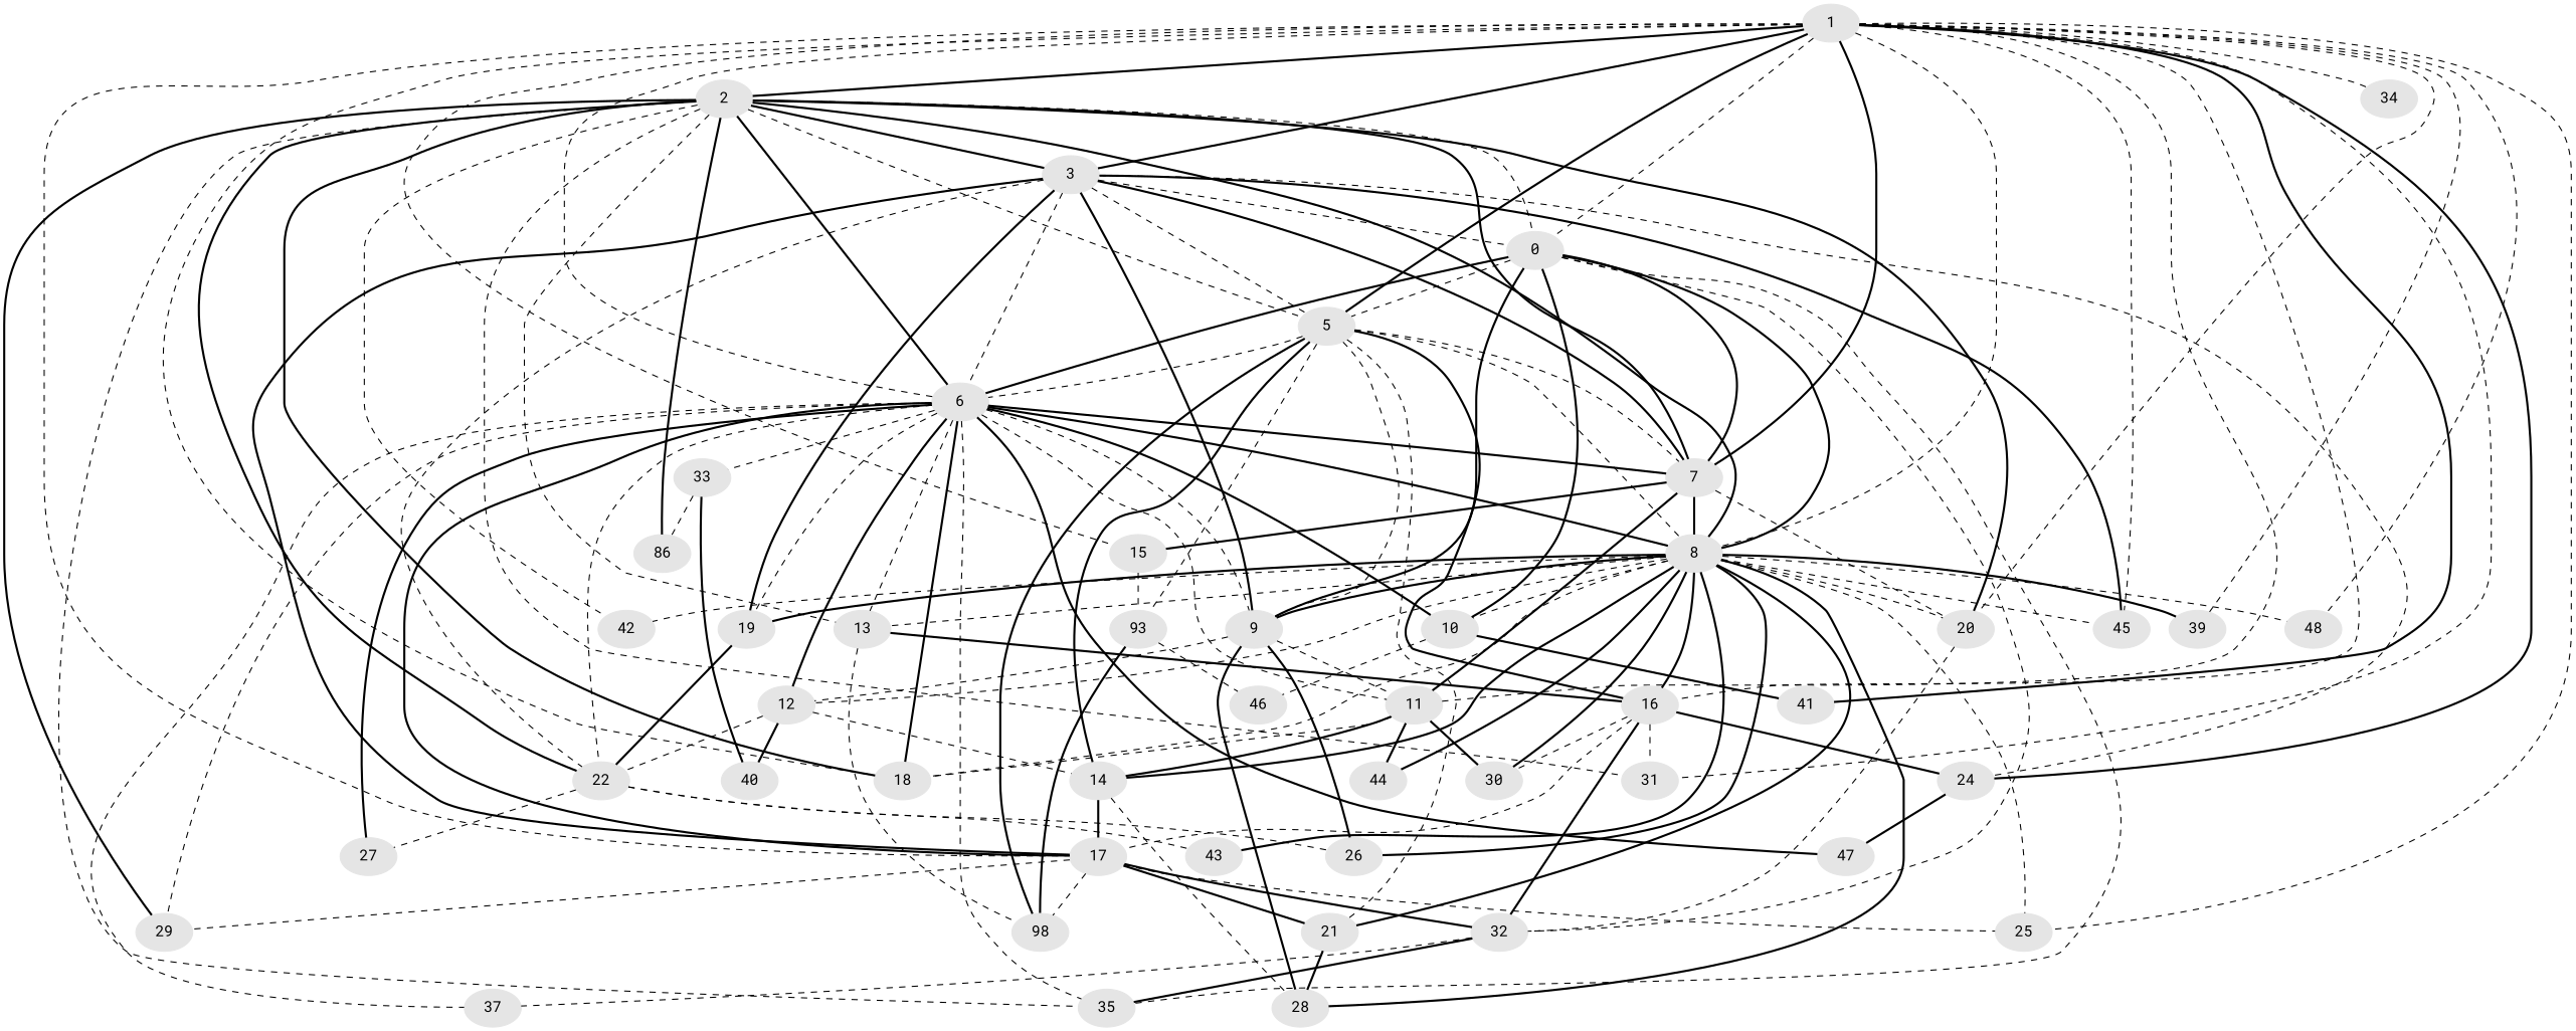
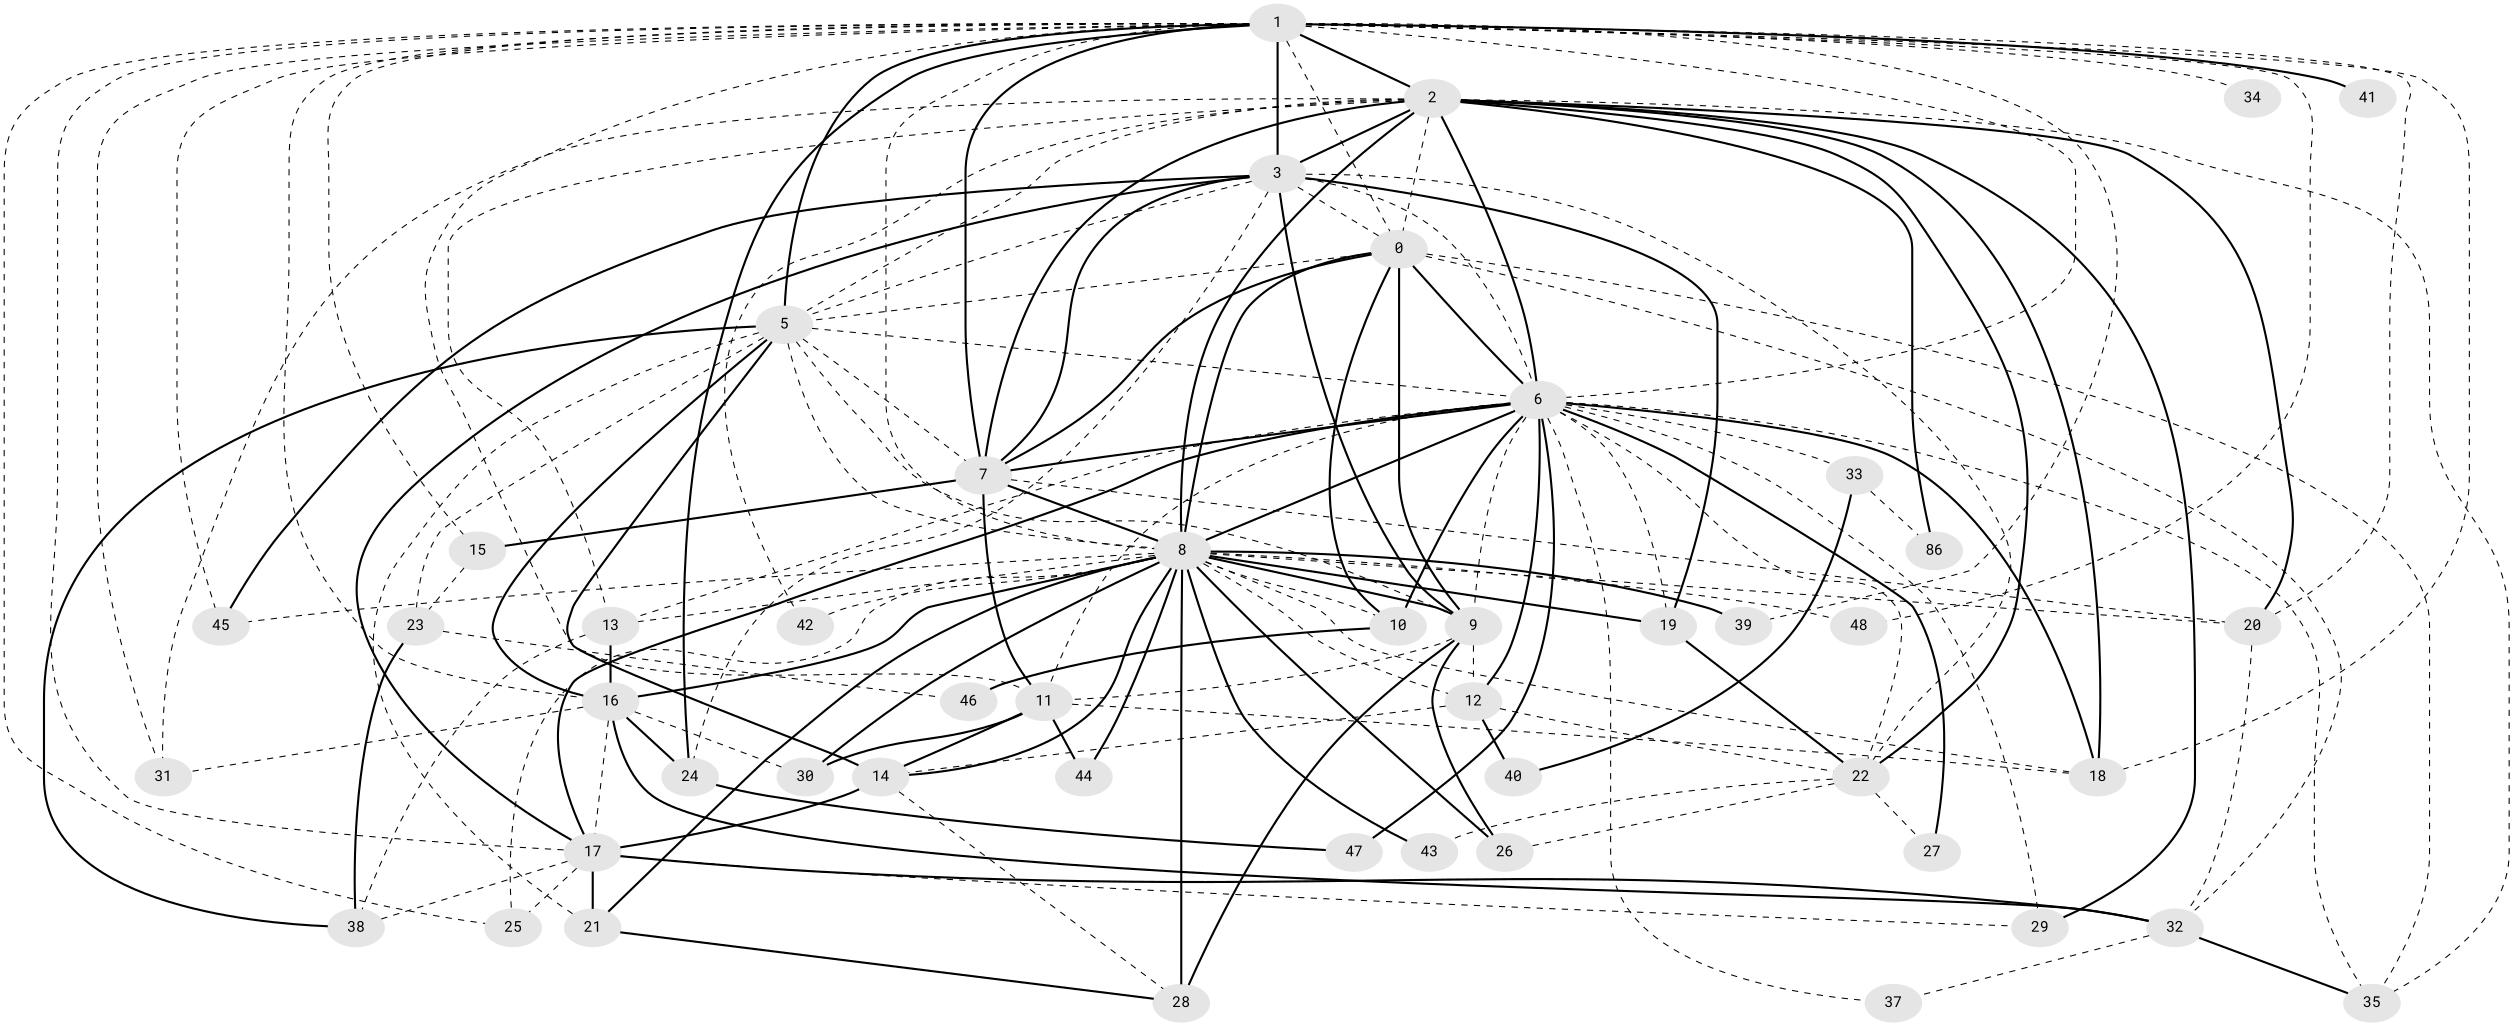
  graph {
    fontname="Roboto Mono"
    node [color=gray90 fontname="Roboto Mono" style=filled]
    edge [fontname="Roboto Mono" style=dashed weight=1.0]
    1
    2
    3
    n4 [label=0]
    5
    6
    7
    8
    11
    15
    16
    17
    18
    20
    24
    25
    31
    34
    39
    41
    45
    48
    13
    22
    29
    35
    n27 [label=86]
    42
    9
    19
    10
    32
    14
    21
-   23 [label=93]
-   38 [label=98]
+   23
+   38
    12
    27
    33
    37
    47
    26
    28
    30
    43
    44
    46
    40
    1 -- 2 [style=bold weight=2.0]
    1 -- 3 [style=bold weight=2.0]
    1 -- n4 [weight=3.0]
    1 -- 5 [style=bold weight=2.0]
    1 -- 6 [weight=4.0]
    1 -- 7 [style=bold weight=2.0]
    1 -- 8 [weight=2.0]
    1 -- 11
    1 -- 15
    1 -- 16
    1 -- 17
    1 -- 18
    1 -- 20
    1 -- 24 [style=bold weight=2.0]
    1 -- 25
    1 -- 31
    1 -- 34
    1 -- 39
    1 -- 41 [style=bold]
    1 -- 45
    1 -- 48
    2 -- 3 [style=bold]
    2 -- n4
    2 -- 5
    2 -- 6 [style=bold weight=3.0]
    2 -- 7 [style=bold]
    2 -- 8 [style=bold]
    2 -- 18 [style=bold]
    2 -- 20 [style=bold]
    2 -- 31
    2 -- 13
    2 -- 22 [style=bold]
    2 -- 29 [style=bold]
    2 -- 35
    2 -- n27 [style=bold]
    2 -- 42
    3 -- n4
    3 -- 5 [weight=2.0]
    3 -- 6 [weight=3.0]
    3 -- 7 [style=bold]
    3 -- 17 [style=bold]
    3 -- 24
    3 -- 45 [style=bold]
    3 -- 22
    3 -- 9 [style=bold]
    3 -- 19 [style=bold weight=3.0]
    n4 -- 5
    n4 -- 6 [style=bold weight=2.0]
    n4 -- 7 [style=bold]
    n4 -- 8 [style=bold]
    n4 -- 35
    n4 -- 9 [style=bold weight=15.0]
    n4 -- 10 [style=bold]
    n4 -- 32
    5 -- 6 [weight=2.0]
    5 -- 7
    5 -- 8
    5 -- 16 [style=bold]
    5 -- 9 [weight=2.0]
    5 -- 14 [style=bold weight=5.0]
    5 -- 21
    5 -- 23 [weight=2.0]
    5 -- 38 [style=bold]
    6 -- 7 [style=bold weight=2.0]
    6 -- 8 [style=bold weight=3.0]
    6 -- 11
    6 -- 17 [style=bold]
    6 -- 18 [style=bold]
    6 -- 13 [weight=2.0]
    6 -- 22
    6 -- 29
    6 -- 35
    6 -- 9
    6 -- 19
    6 -- 10 [style=bold]
    6 -- 12 [style=bold]
    6 -- 27 [style=bold]
    6 -- 33
    6 -- 37
    6 -- 47 [style=bold]
    7 -- 8 [style=bold weight=2.0]
    7 -- 11 [style=bold weight=2.0]
    7 -- 15 [style=bold]
    7 -- 20
    8 -- 16 [style=bold]
    8 -- 18
    8 -- 20
    8 -- 25
    8 -- 39 [style=bold]
    8 -- 45 [weight=2.0]
    8 -- 48
    8 -- 13
    8 -- 42
    8 -- 9 [style=bold weight=3.0]
    8 -- 19 [style=bold]
    8 -- 10 [weight=2.0]
    8 -- 21 [style=bold]
    8 -- 12
    8 -- 26 [style=bold weight=2.0]
    8 -- 28 [style=bold weight=2.0]
    8 -- 30 [style=bold]
    8 -- 43 [style=bold]
    8 -- 44 [style=bold]
    11 -- 18 [weight=4.0]
    11 -- 14 [style=bold]
    11 -- 30 [style=bold]
    11 -- 44 [style=bold]
    15 -- 23 [weight=2.0]
    16 -- 17
    16 -- 24 [style=bold]
    16 -- 31
    16 -- 32 [style=bold]
    16 -- 30 [weight=2.0]
    17 -- 25
    17 -- 29
    17 -- 32 [style=bold]
    17 -- 21 [style=bold weight=2.0]
    17 -- 38
    20 -- 32
    24 -- 47 [style=bold]
    13 -- 16 [style=bold]
    13 -- 38
    22 -- 27
    22 -- 26
    22 -- 43
    9 -- 11
    9 -- 12
    9 -- 26 [style=bold]
    9 -- 28 [style=bold weight=2.0]
    19 -- 22 [style=bold]
-   10 -- 41 [style=bold]
-   10 -- 46
+   10 -- 46 [style=bold]
    32 -- 35 [style=bold]
    32 -- 37
    14 -- 8 [style=bold]
    14 -- 17 [style=bold weight=2.0]
    14 -- 28
    21 -- 28 [style=bold]
    23 -- 38 [style=bold weight=2.0]
    23 -- 46
    12 -- 22
    12 -- 14
    12 -- 40 [style=bold]
    33 -- n27
    33 -- 40 [style=bold]
  }
